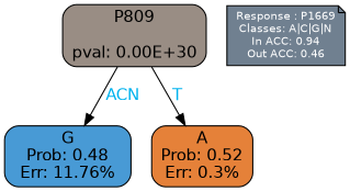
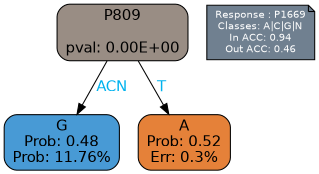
  digraph {
    ranksep=equally
    splines=polylines
    node [color=black fontname=helvetica shape=box style="filled, rounded"]
    edge [fontcolor=deepskyblue2 fontname=helvetica]
-   n1 [fillcolor="#489ad5" label="G\nProb: 0.48\nErr: 11.76%"]
+   n1 [fillcolor="#489ad5" label="G\nProb: 0.48\nProb: 11.76%"]
    n2 [fillcolor="#e58139" label="A\nProb: 0.52\nErr: 0.3%"]
    n3 [align=left fillcolor=slategray fontcolor=white fontsize=10 label="Response : P1669\nClasses: A|C|G|N\nIn ACC: 0.94\nOut ACC: 0.46\n" shape=note style=filled]
-   n4 [fillcolor="#998d84" label="P809\n\npval: 0.00E+30"]
+   n4 [fillcolor="#998d84" label="P809\n\npval: 0.00E+00"]
    subgraph sub_1 {
      rank=same
      n1
      n2
    }
    subgraph sub_2 {
      rank=same
      n3
      n4
    }
    n4 -> n1 [label=ACN]
    n4 -> n2 [label=T]
  }
